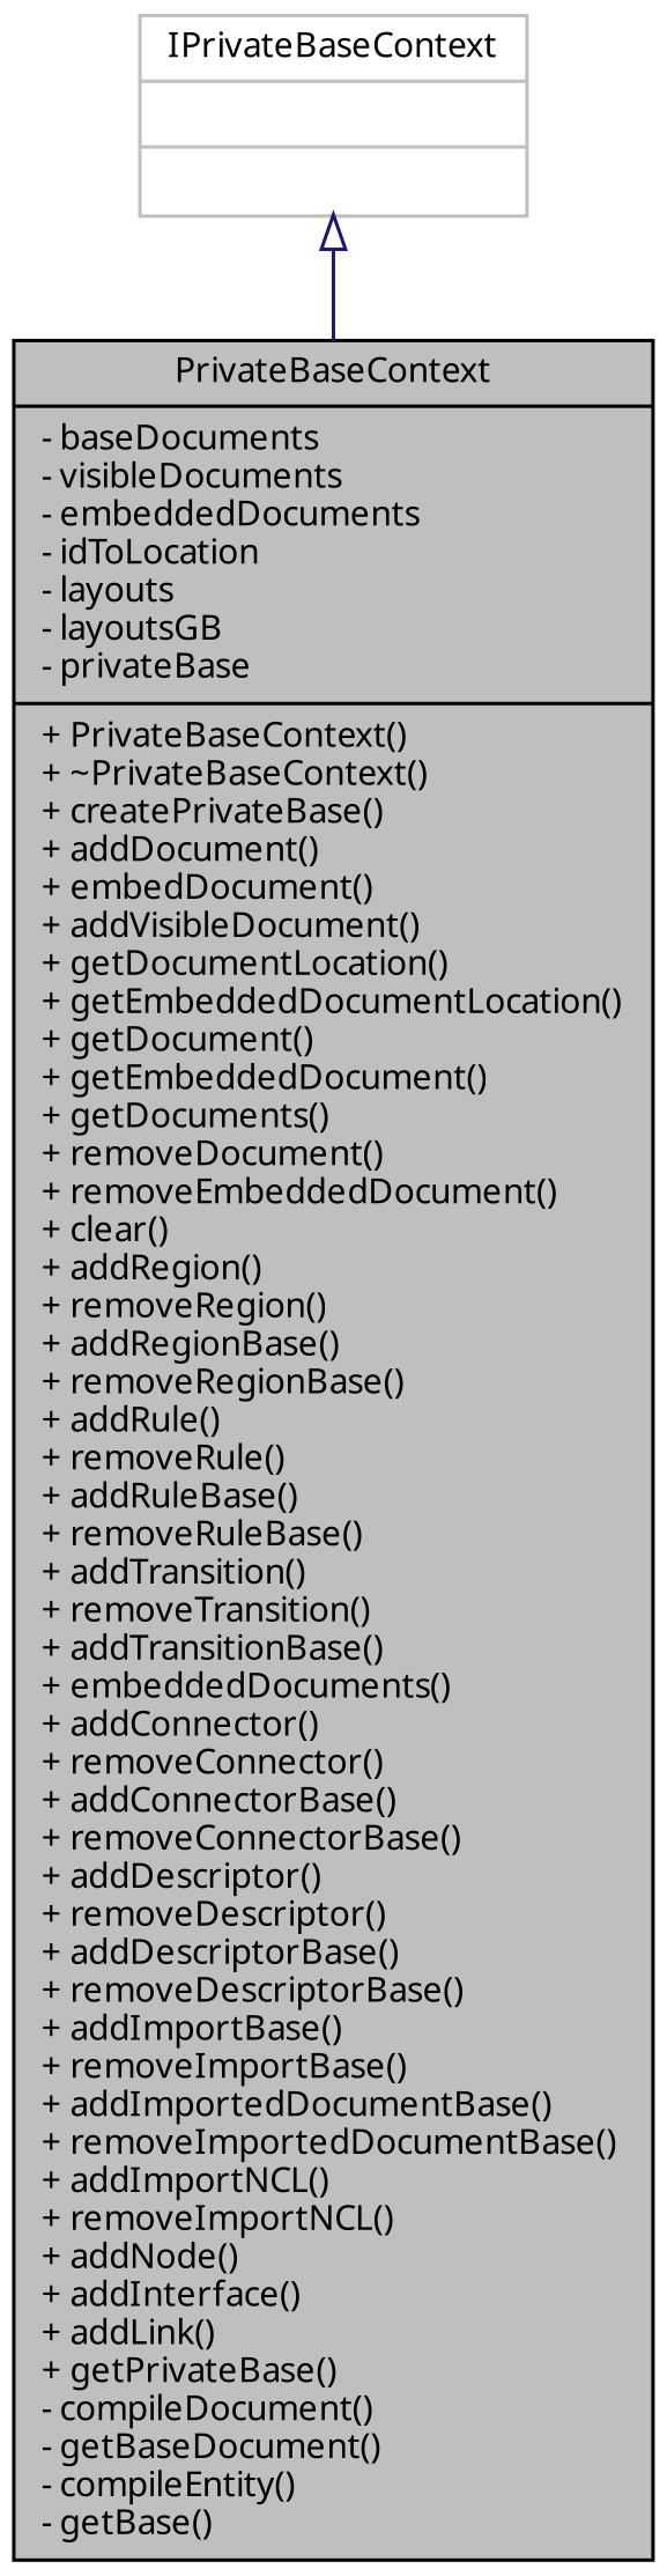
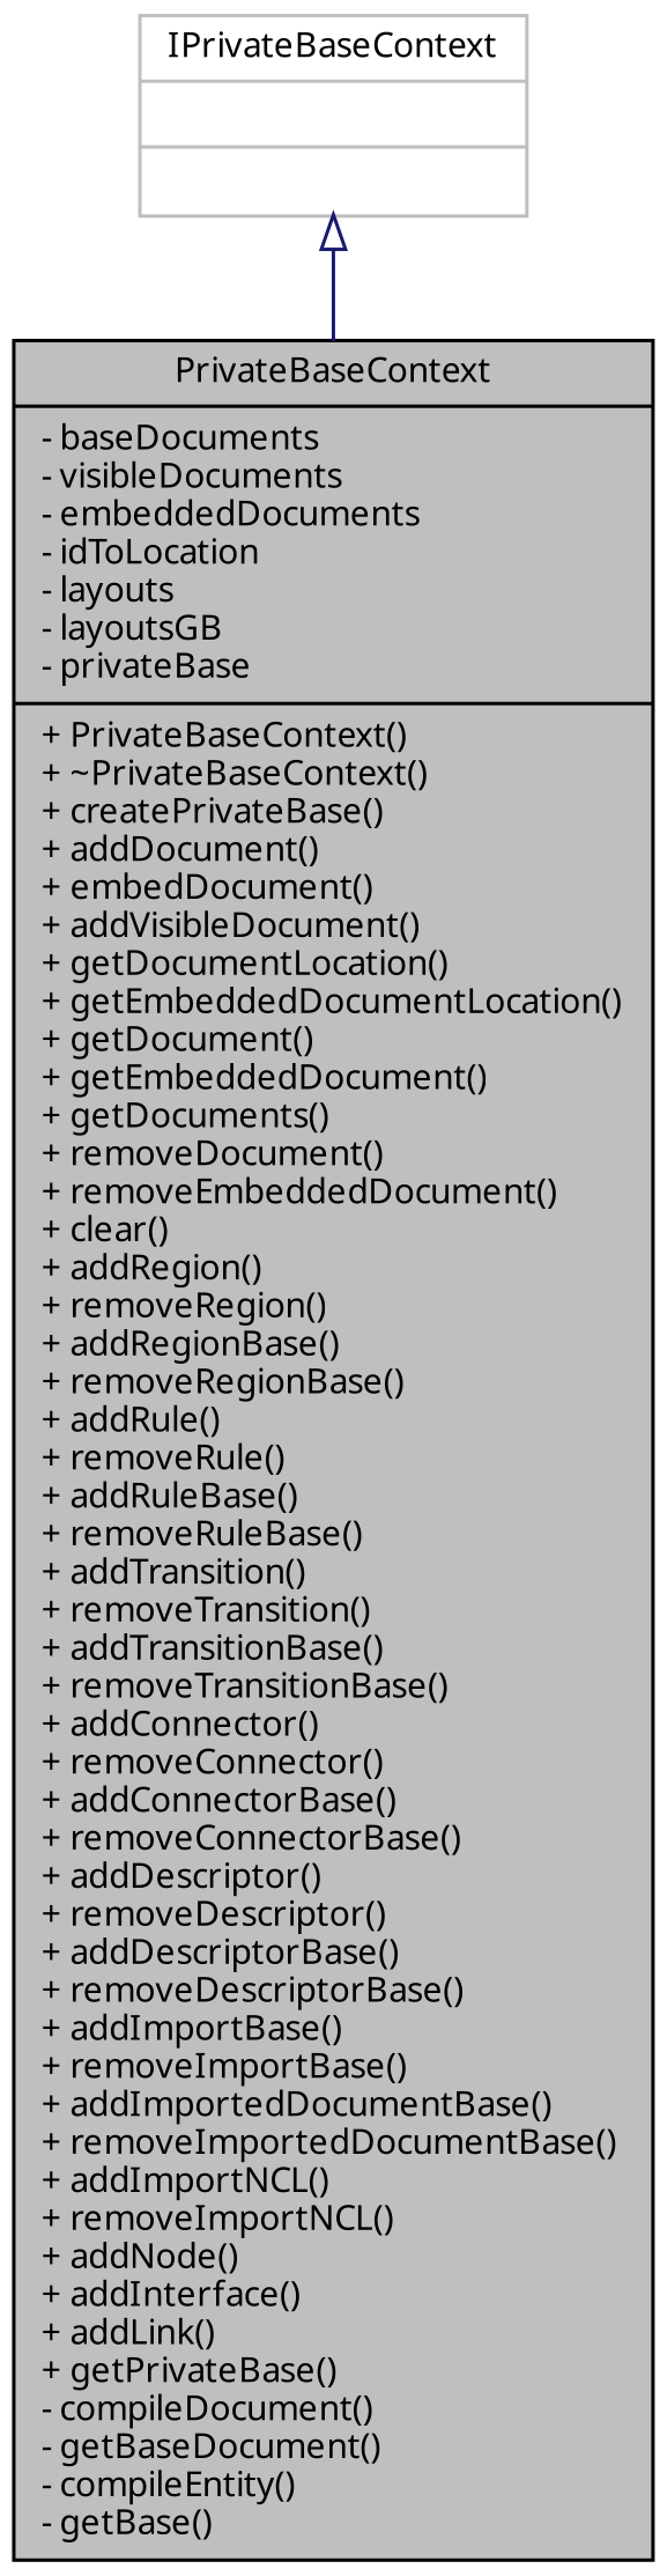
  digraph {
    node [fontname="FreeSans.ttf" fontsize=10 shape=record style=filled]
-   n1 [color=black fillcolor=grey75 fontcolor=black height=0.2 label="{PrivateBaseContext\n|- baseDocuments\l- visibleDocuments\l- embeddedDocuments\l- idToLocation\l- layouts\l- layoutsGB\l- privateBase\l|+ PrivateBaseContext()\l+ ~PrivateBaseContext()\l+ createPrivateBase()\l+ addDocument()\l+ embedDocument()\l+ addVisibleDocument()\l+ getDocumentLocation()\l+ getEmbeddedDocumentLocation()\l+ getDocument()\l+ getEmbeddedDocument()\l+ getDocuments()\l+ removeDocument()\l+ removeEmbeddedDocument()\l+ clear()\l+ addRegion()\l+ removeRegion()\l+ addRegionBase()\l+ removeRegionBase()\l+ addRule()\l+ removeRule()\l+ addRuleBase()\l+ removeRuleBase()\l+ addTransition()\l+ removeTransition()\l+ addTransitionBase()\l+ embeddedDocuments()\l+ addConnector()\l+ removeConnector()\l+ addConnectorBase()\l+ removeConnectorBase()\l+ addDescriptor()\l+ removeDescriptor()\l+ addDescriptorBase()\l+ removeDescriptorBase()\l+ addImportBase()\l+ removeImportBase()\l+ addImportedDocumentBase()\l+ removeImportedDocumentBase()\l+ addImportNCL()\l+ removeImportNCL()\l+ addNode()\l+ addInterface()\l+ addLink()\l+ getPrivateBase()\l- compileDocument()\l- getBaseDocument()\l- compileEntity()\l- getBase()\l}" width=0.4]
+   n1 [color=black fillcolor=grey75 fontcolor=black height=0.2 label="{PrivateBaseContext\n|- baseDocuments\l- visibleDocuments\l- embeddedDocuments\l- idToLocation\l- layouts\l- layoutsGB\l- privateBase\l|+ PrivateBaseContext()\l+ ~PrivateBaseContext()\l+ createPrivateBase()\l+ addDocument()\l+ embedDocument()\l+ addVisibleDocument()\l+ getDocumentLocation()\l+ getEmbeddedDocumentLocation()\l+ getDocument()\l+ getEmbeddedDocument()\l+ getDocuments()\l+ removeDocument()\l+ removeEmbeddedDocument()\l+ clear()\l+ addRegion()\l+ removeRegion()\l+ addRegionBase()\l+ removeRegionBase()\l+ addRule()\l+ removeRule()\l+ addRuleBase()\l+ removeRuleBase()\l+ addTransition()\l+ removeTransition()\l+ addTransitionBase()\l+ removeTransitionBase()\l+ addConnector()\l+ removeConnector()\l+ addConnectorBase()\l+ removeConnectorBase()\l+ addDescriptor()\l+ removeDescriptor()\l+ addDescriptorBase()\l+ removeDescriptorBase()\l+ addImportBase()\l+ removeImportBase()\l+ addImportedDocumentBase()\l+ removeImportedDocumentBase()\l+ addImportNCL()\l+ removeImportNCL()\l+ addNode()\l+ addInterface()\l+ addLink()\l+ getPrivateBase()\l- compileDocument()\l- getBaseDocument()\l- compileEntity()\l- getBase()\l}" width=0.4]
    n2 [color=grey75 fillcolor=white height=0.2 label="{IPrivateBaseContext\n||}" width=0.4]
    n2 -> n1 [arrowtail=empty color=midnightblue dir=back fontname="FreeSans.ttf" fontsize=10 labelfontname="FreeSans.ttf" labelfontsize=10 style=solid]
  }
